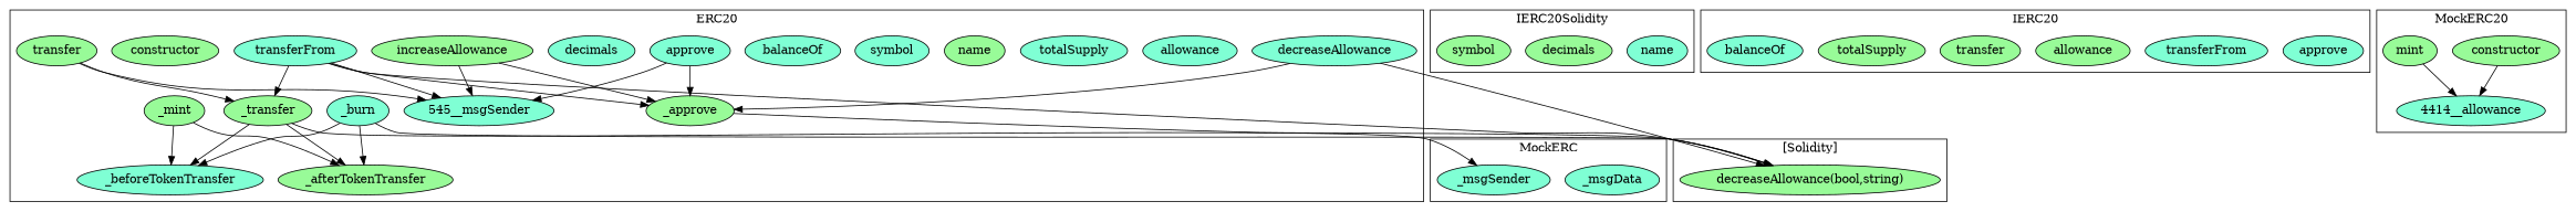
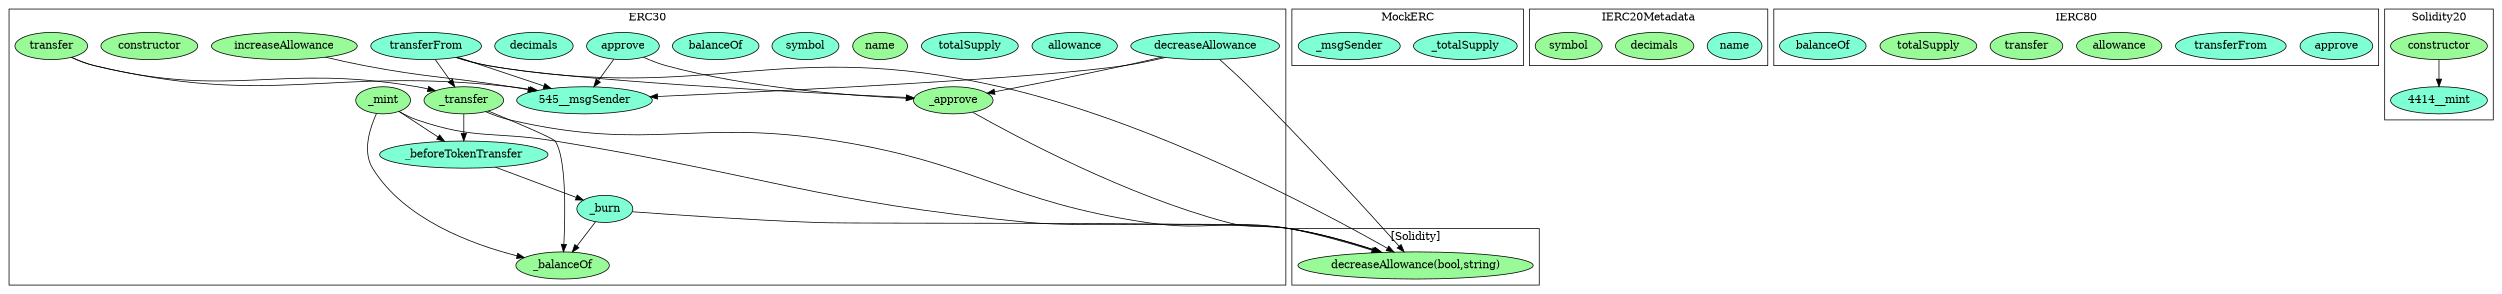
  strict digraph {
    node [fillcolor=aquamarine style=filled]
    n1 [fillcolor=palegreen label=increaseAllowance]
    n2 [fillcolor=palegreen label=_approve]
    "545__msgSender"
    n4 [label=allowance]
    n5 [label=_beforeTokenTransfer]
-   n6 [fillcolor=palegreen label=_afterTokenTransfer]
+   n6 [fillcolor=palegreen label=_balanceOf]
    n7 [label=_burn]
    n8 [label=totalSupply]
    n9 [fillcolor=palegreen label=name]
    n10 [label=symbol]
    n11 [label=balanceOf]
    n12 [label=decreaseAllowance]
    n13 [fillcolor=palegreen label=_transfer]
    n14 [fillcolor=palegreen label=_mint]
    n15 [label=decimals]
    n16 [fillcolor=palegreen label=transfer]
    n17 [label=approve]
    n18 [fillcolor=palegreen label=constructor]
    n19 [label=transferFrom]
-   n20 [label=_msgData]
+   n20 [label=_totalSupply]
    n21 [label=_msgSender]
    n22 [label=name]
    n23 [fillcolor=palegreen label=decimals]
    n24 [fillcolor=palegreen label=symbol]
    n25 [label=approve]
    n26 [label=transferFrom]
    n27 [fillcolor=palegreen label=allowance]
    n28 [fillcolor=palegreen label=transfer]
    n29 [fillcolor=palegreen label=totalSupply]
    n30 [label=balanceOf]
    n31 [fillcolor=palegreen label=constructor]
-   "4414__mint" [label="4414__allowance"]
-   n33 [fillcolor=palegreen label=mint]
+   "4414__mint"
    n34 [fillcolor=palegreen label="decreaseAllowance(bool,string)"]
    subgraph cluster_1 {
-     label=ERC20
+     label=ERC30
      n1
      n2
      "545__msgSender"
      n4
      n5
      n6
      n7
      n8
      n9
      n10
      n11
      n12
      n13
      n14
      n15
      n16
      n17
      n18
      n19
    }
    subgraph cluster_2 {
      label=MockERC
      n20
      n21
    }
    subgraph cluster_3 {
-     label=IERC20Solidity
+     label=IERC20Metadata
      n22
      n23
      n24
    }
    subgraph cluster_4 {
-     label=IERC20
+     label=IERC80
      n25
      n26
      n27
      n28
      n29
      n30
    }
    subgraph cluster_5 {
-     label=MockERC20
+     label=Solidity20
      n31
      "4414__mint"
-     n33
    }
    subgraph cluster_6 {
      label="[Solidity]"
      n34
    }
-   n1 -> n2
    n1 -> "545__msgSender"
    n2 -> n34
-   n7 -> n5
+   n5 -> n7
    n7 -> n6
    n7 -> n34
    n12 -> n2
+   n12 -> "545__msgSender"
    n12 -> n34
    n13 -> n5
    n13 -> n6
-   n13 -> n21
+   n13 -> n34
    n14 -> n5
    n14 -> n6
+   n14 -> n34
    n16 -> "545__msgSender"
    n16 -> n13
    n17 -> n2
    n17 -> "545__msgSender"
    n19 -> n2
    n19 -> "545__msgSender"
    n19 -> n13
    n19 -> n34
    n31 -> "4414__mint"
-   n33 -> "4414__mint"
  }
